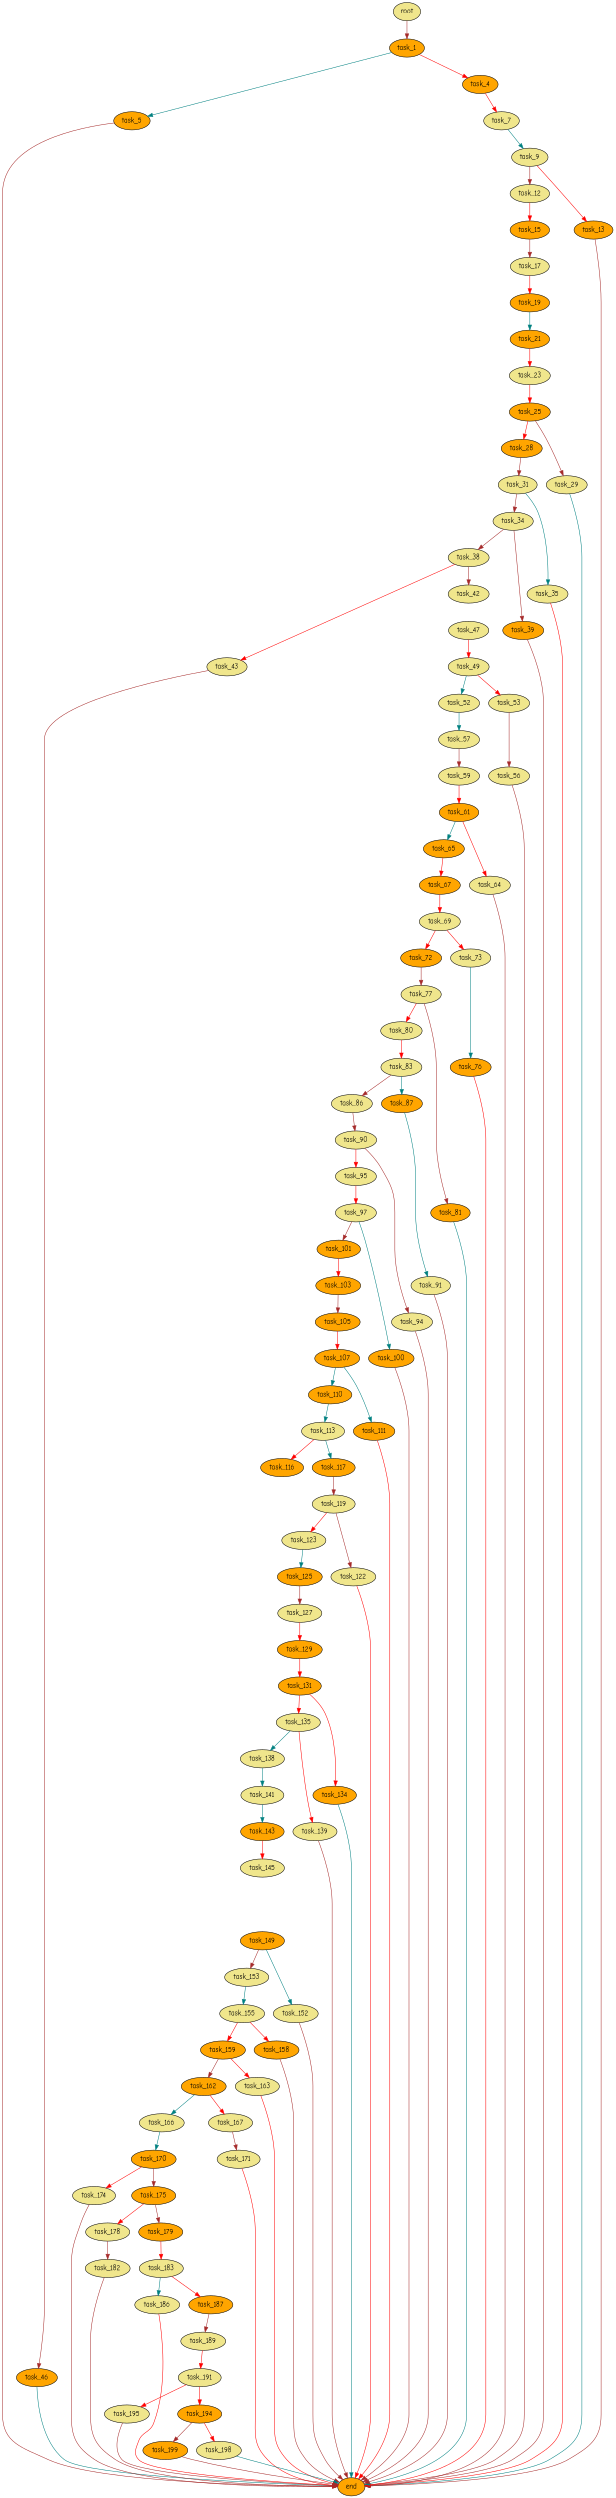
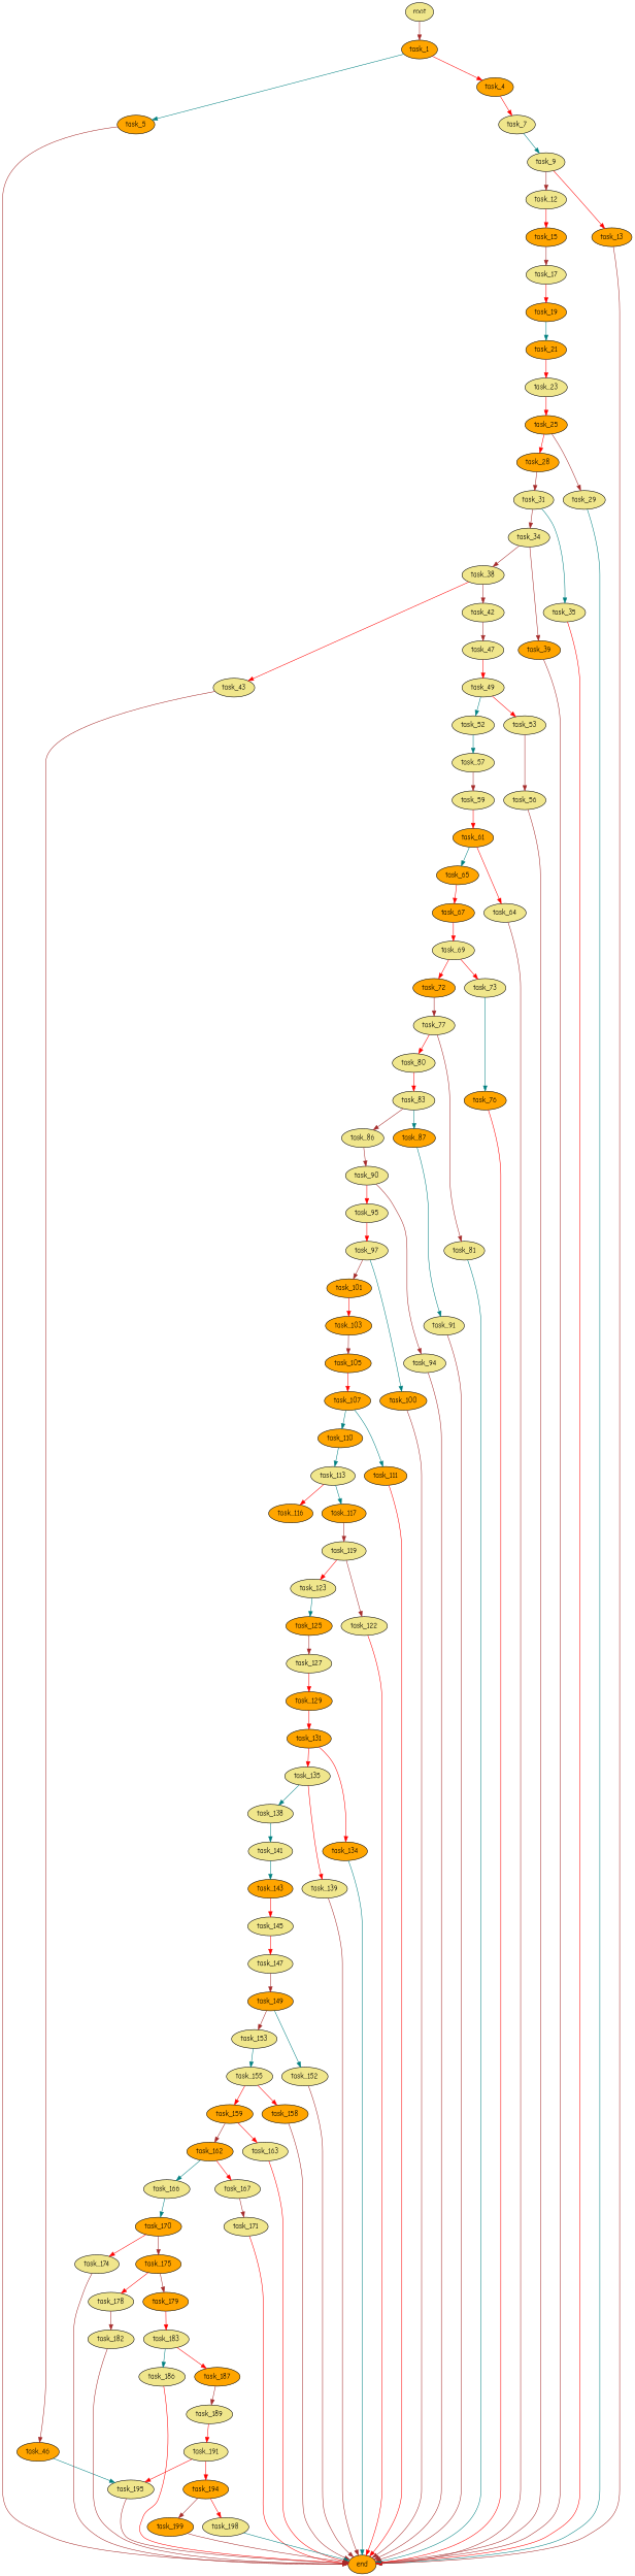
  digraph {
    fontname="Comic Neue"
    node [fillcolor=khaki fontname="Comic Neue" style=filled]
    edge [color=red fontname="Comic Neue"]
    task_1 [fillcolor=orange]
    root
    task_4 [fillcolor=orange]
    task_5 [fillcolor=orange]
    task_7
    end [fillcolor=orange]
    task_9
    task_12
    task_13 [fillcolor=orange]
    task_15 [fillcolor=orange]
    task_17
    task_19 [fillcolor=orange]
    task_21 [fillcolor=orange]
    task_23
    task_25 [fillcolor=orange]
    task_28 [fillcolor=orange]
    task_29
    task_31
    task_34
    task_35
    task_38
    task_39 [fillcolor=orange]
    task_42
    task_43
    task_47
    task_46 [fillcolor=orange]
    task_49
    task_52
    task_53
    task_57
    task_56
    task_59
    task_61 [fillcolor=orange]
    task_64
    task_65 [fillcolor=orange]
    task_67 [fillcolor=orange]
    task_69
    task_72 [fillcolor=orange]
    task_73
    task_77
    task_76 [fillcolor=orange]
    task_80
-   task_81 [fillcolor=orange]
+   task_81
    task_83
    task_86
    task_87 [fillcolor=orange]
    task_90
    task_91
    task_94
    task_95
    task_97
    task_100 [fillcolor=orange]
    task_101 [fillcolor=orange]
    task_103 [fillcolor=orange]
    task_105 [fillcolor=orange]
    task_107 [fillcolor=orange]
    task_110 [fillcolor=orange]
    task_111 [fillcolor=orange]
    task_113
    task_116 [fillcolor=orange]
    task_117 [fillcolor=orange]
    task_119
    task_122
    task_123
    task_125 [fillcolor=orange]
    task_127
    task_129 [fillcolor=orange]
    task_131 [fillcolor=orange]
    task_134 [fillcolor=orange]
    task_135
    task_138
    task_139
    task_141
    task_143 [fillcolor=orange]
    task_145
+   task_147
    task_149 [fillcolor=orange]
    task_152
    task_153
    task_155
    task_158 [fillcolor=orange]
    task_159 [fillcolor=orange]
    task_162 [fillcolor=orange]
    task_163
    task_166
    task_167
    task_170 [fillcolor=orange]
    task_171
    task_174
    task_175 [fillcolor=orange]
    task_178
    task_179 [fillcolor=orange]
    task_182
    task_183
    task_186
    task_187 [fillcolor=orange]
    task_189
    task_191
    task_194 [fillcolor=orange]
    task_195
    task_198
    task_199 [fillcolor=orange]
    task_1 -> task_4
    task_1 -> task_5 [color=teal]
    root -> task_1 [color=brown]
    task_4 -> task_7
    task_5 -> end [color=brown]
    task_7 -> task_9 [color=teal]
    task_9 -> task_12 [color=brown]
    task_9 -> task_13
    task_12 -> task_15
    task_13 -> end [color=brown]
    task_15 -> task_17 [color=brown]
    task_17 -> task_19
    task_19 -> task_21 [color=teal]
    task_21 -> task_23
    task_23 -> task_25
    task_25 -> task_28
    task_25 -> task_29 [color=brown]
    task_28 -> task_31 [color=brown]
    task_29 -> end [color=teal]
    task_31 -> task_34 [color=brown]
    task_31 -> task_35 [color=teal]
    task_34 -> task_38 [color=brown]
    task_34 -> task_39 [color=brown]
    task_35 -> end
    task_38 -> task_42 [color=brown]
    task_38 -> task_43
    task_39 -> end [color=brown]
+   task_42 -> task_47 [color=brown]
    task_43 -> task_46 [color=brown]
    task_47 -> task_49
-   task_46 -> end [color=teal]
+   task_46 -> task_195 [color=teal]
    task_49 -> task_52 [color=teal]
    task_49 -> task_53
    task_52 -> task_57 [color=teal]
    task_53 -> task_56 [color=brown]
    task_57 -> task_59 [color=brown]
    task_56 -> end [color=brown]
    task_59 -> task_61
    task_61 -> task_64
    task_61 -> task_65 [color=teal]
    task_64 -> end [color=brown]
    task_65 -> task_67
    task_67 -> task_69
    task_69 -> task_72
    task_69 -> task_73
    task_72 -> task_77 [color=brown]
    task_73 -> task_76 [color=teal]
    task_77 -> task_80
    task_77 -> task_81 [color=brown]
    task_76 -> end
    task_80 -> task_83
    task_81 -> end [color=teal]
    task_83 -> task_86 [color=brown]
    task_83 -> task_87 [color=teal]
    task_86 -> task_90 [color=brown]
    task_87 -> task_91 [color=teal]
    task_90 -> task_94 [color=brown]
    task_90 -> task_95
    task_91 -> end [color=brown]
    task_94 -> end [color=brown]
    task_95 -> task_97
    task_97 -> task_100 [color=teal]
    task_97 -> task_101 [color=brown]
    task_100 -> end [color=brown]
    task_101 -> task_103
    task_103 -> task_105 [color=brown]
    task_105 -> task_107
    task_107 -> task_110 [color=teal]
    task_107 -> task_111 [color=teal]
    task_110 -> task_113 [color=teal]
    task_111 -> end
    task_113 -> task_116
    task_113 -> task_117 [color=teal]
    task_117 -> task_119 [color=brown]
    task_119 -> task_122 [color=brown]
    task_119 -> task_123
    task_122 -> end
    task_123 -> task_125 [color=teal]
    task_125 -> task_127 [color=brown]
    task_127 -> task_129
    task_129 -> task_131
    task_131 -> task_134
    task_131 -> task_135
    task_134 -> end [color=teal]
    task_135 -> task_138 [color=teal]
    task_135 -> task_139
    task_138 -> task_141 [color=teal]
    task_139 -> end [color=brown]
    task_141 -> task_143 [color=teal]
    task_143 -> task_145
+   task_145 -> task_147
+   task_147 -> task_149 [color=brown]
    task_149 -> task_152 [color=teal]
    task_149 -> task_153 [color=brown]
    task_152 -> end [color=brown]
    task_153 -> task_155 [color=teal]
    task_155 -> task_158
    task_155 -> task_159
    task_158 -> end [color=brown]
    task_159 -> task_162 [color=brown]
    task_159 -> task_163
    task_162 -> task_166 [color=teal]
    task_162 -> task_167
    task_163 -> end
    task_166 -> task_170 [color=teal]
    task_167 -> task_171 [color=brown]
    task_170 -> task_174
    task_170 -> task_175 [color=brown]
    task_171 -> end
    task_174 -> end [color=brown]
    task_175 -> task_178
    task_175 -> task_179 [color=brown]
    task_178 -> task_182 [color=brown]
    task_179 -> task_183
    task_182 -> end [color=brown]
    task_183 -> task_186 [color=teal]
    task_183 -> task_187
    task_186 -> end
    task_187 -> task_189 [color=brown]
    task_189 -> task_191
    task_191 -> task_194
    task_191 -> task_195
    task_194 -> task_198
    task_194 -> task_199 [color=brown]
    task_195 -> end [color=brown]
    task_198 -> end [color=teal]
    task_199 -> end [color=brown]
  }
